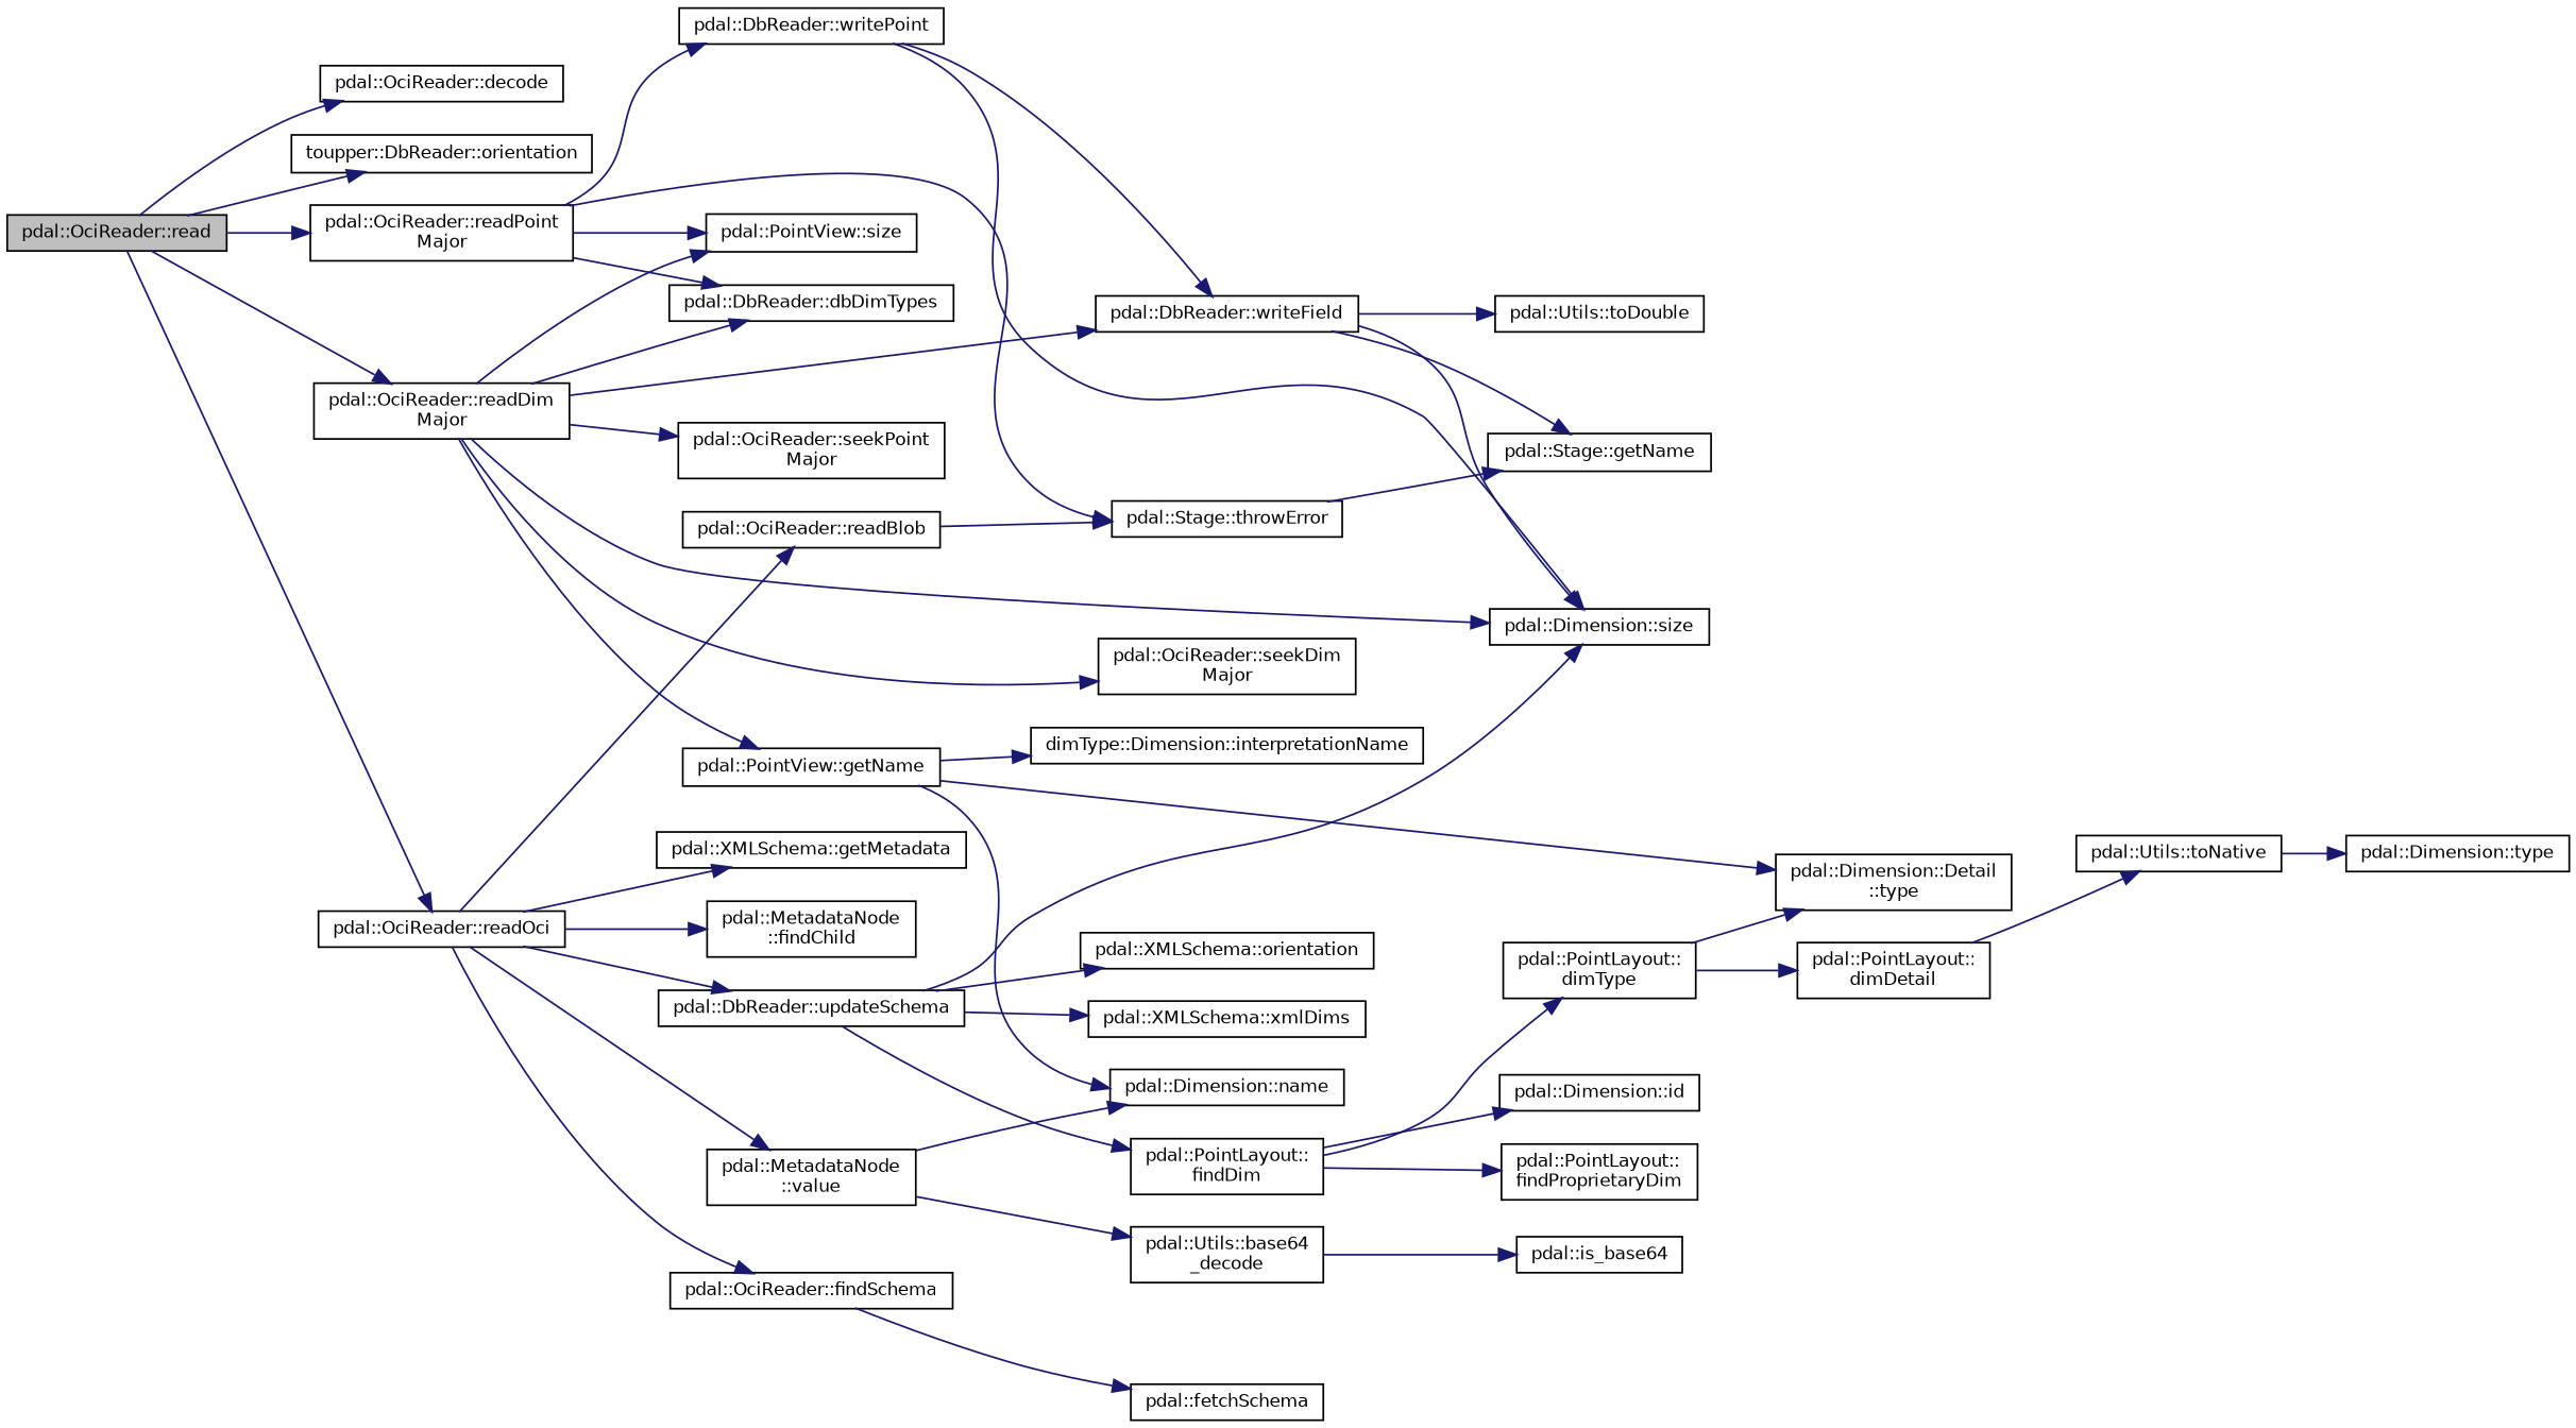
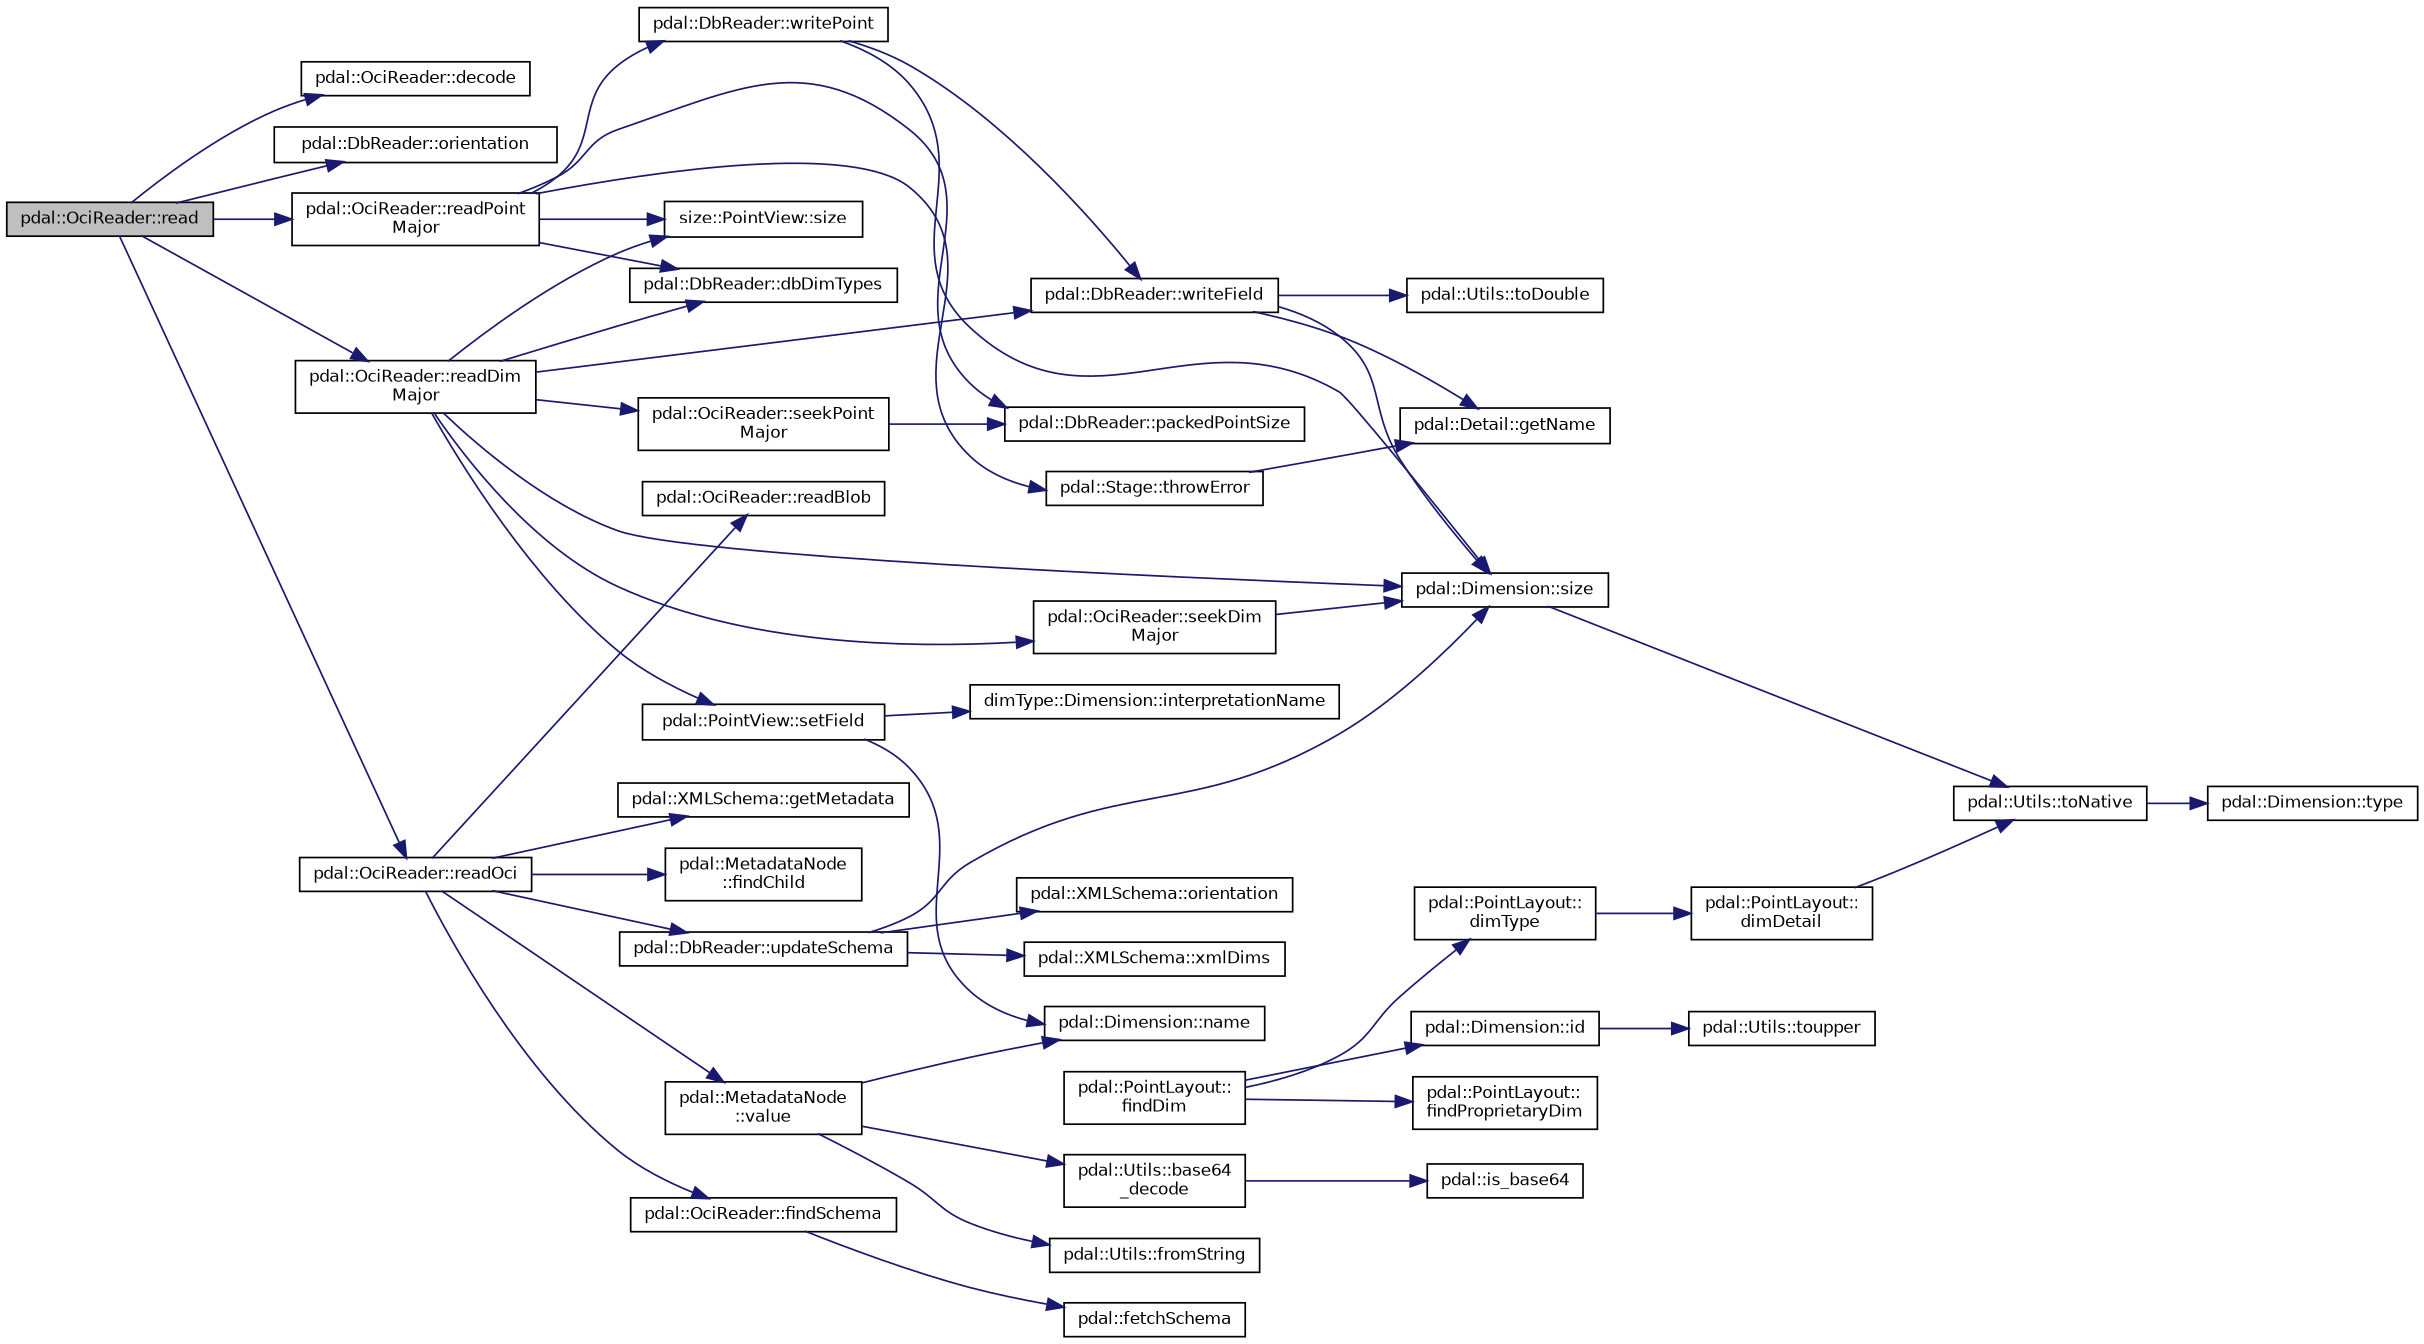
  digraph {
    fontname="DejaVu Sans"
    rankdir=LR
    node [color=black fillcolor=white fontname="DejaVu Sans" fontsize=10 shape=record style=filled]
    edge [color=midnightblue fontname="DejaVu Sans" fontsize=10 labelfontname=Helvetica labelfontsize=10 style=solid]
    n1 [fillcolor=grey75 fontcolor=black height=0.2 label="pdal::OciReader::read" width=0.4]
    n2 [height=0.2 label="pdal::OciReader::decode" width=0.4]
-   n3 [height=0.2 label="toupper::DbReader::orientation" width=0.4]
+   n3 [height=0.2 label="pdal::DbReader::orientation" width=0.4]
    n4 [height=0.2 label="pdal::OciReader::readDim\lMajor" width=0.4]
    n5 [height=0.2 label="pdal::OciReader::readOci" width=0.4]
    n6 [height=0.2 label="pdal::OciReader::readPoint\lMajor" width=0.4]
-   n7 [height=0.2 label="pdal::PointView::size" width=0.4]
+   n7 [height=0.2 label="size::PointView::size" width=0.4]
    n8 [height=0.2 label="pdal::DbReader::dbDimTypes" width=0.4]
    n9 [height=0.2 label="pdal::OciReader::seekDim\lMajor" width=0.4]
    n10 [height=0.2 label="pdal::Dimension::size" width=0.4]
    n11 [height=0.2 label="pdal::DbReader::writeField" width=0.4]
-   n12 [height=0.2 label="pdal::PointView::getName" width=0.4]
+   n12 [height=0.2 label="pdal::PointView::setField" width=0.4]
    n13 [height=0.2 label="pdal::OciReader::seekPoint\lMajor" width=0.4]
    n14 [height=0.2 label="pdal::OciReader::readBlob" width=0.4]
    n15 [height=0.2 label="pdal::OciReader::findSchema" width=0.4]
    n16 [height=0.2 label="pdal::DbReader::updateSchema" width=0.4]
    n17 [height=0.2 label="pdal::XMLSchema::getMetadata" width=0.4]
    n18 [height=0.2 label="pdal::MetadataNode\l::findChild" width=0.4]
    n19 [height=0.2 label="pdal::MetadataNode\l::value" width=0.4]
    n20 [height=0.2 label="pdal::Stage::throwError" width=0.4]
    n21 [height=0.2 label="pdal::DbReader::writePoint" width=0.4]
+   n22 [height=0.2 label="pdal::DbReader::packedPointSize" width=0.4]
    n23 [height=0.2 label="pdal::Utils::toNative" width=0.4]
    n24 [height=0.2 label="pdal::Utils::toDouble" width=0.4]
-   n25 [height=0.2 label="pdal::Stage::getName" width=0.4]
-   n26 [height=0.2 label="pdal::Dimension::Detail\l::type" width=0.4]
+   n25 [height=0.2 label="pdal::Detail::getName" width=0.4]
    n27 [height=0.2 label="pdal::Dimension::name" width=0.4]
    n28 [height=0.2 label="dimType::Dimension::interpretationName" width=0.4]
    n29 [height=0.2 label="pdal::Dimension::type" width=0.4]
    n30 [height=0.2 label="pdal::fetchSchema" width=0.4]
    n31 [height=0.2 label="pdal::PointLayout::\lfindDim" width=0.4]
    n32 [height=0.2 label="pdal::XMLSchema::orientation" width=0.4]
    n33 [height=0.2 label="pdal::XMLSchema::xmlDims" width=0.4]
    n34 [height=0.2 label="pdal::Utils::base64\l_decode" width=0.4]
+   n35 [height=0.2 label="pdal::Utils::fromString" width=0.4]
    n36 [height=0.2 label="pdal::Dimension::id" width=0.4]
    n37 [height=0.2 label="pdal::PointLayout::\ldimType" width=0.4]
    n38 [height=0.2 label="pdal::PointLayout::\lfindProprietaryDim" width=0.4]
+   n39 [height=0.2 label="pdal::Utils::toupper" width=0.4]
    n40 [height=0.2 label="pdal::PointLayout::\ldimDetail" width=0.4]
    n41 [height=0.2 label="pdal::is_base64" width=0.4]
    n1 -> n2
    n1 -> n3
    n1 -> n4
    n1 -> n5
    n1 -> n6
    n4 -> n7
    n4 -> n8
    n4 -> n9
    n4 -> n10
    n4 -> n11
    n4 -> n12
    n4 -> n13
    n5 -> n14
    n5 -> n15
    n5 -> n16
    n5 -> n17
    n5 -> n18
    n5 -> n19
    n6 -> n7
    n6 -> n8
    n6 -> n20
    n6 -> n21
+   n6 -> n22
+   n9 -> n10
+   n10 -> n23
    n11 -> n10
    n11 -> n24
    n11 -> n25
-   n12 -> n26
    n12 -> n27
    n12 -> n28
-   n14 -> n20
+   n13 -> n22
    n15 -> n30
    n16 -> n10
-   n16 -> n31
    n16 -> n32
    n16 -> n33
    n19 -> n27
    n19 -> n34
+   n19 -> n35
    n20 -> n25
    n21 -> n10
    n21 -> n11
    n23 -> n29
    n31 -> n36
    n31 -> n37
    n31 -> n38
    n34 -> n41
-   n37 -> n26
+   n36 -> n39
    n37 -> n40
    n40 -> n23
  }
